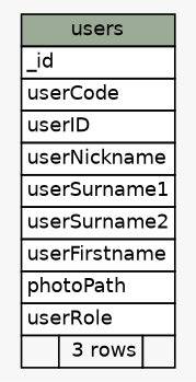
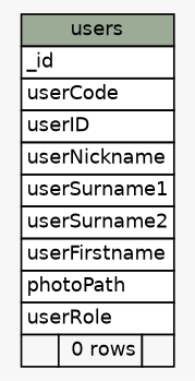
  digraph {
    bgcolor="#f7f7f7"
    fontname=Helvetica
    fontsize=11
    nodesep=0.18
    rankdir=RL
    ranksep=0.46
-   n1 [fontname=Helvetica fontsize=11 label=<     <TABLE BORDER="0" CELLBORDER="1" CELLSPACING="0" BGCOLOR="#ffffff">       <TR><TD COLSPAN="3" BGCOLOR="#9bab96" ALIGN="CENTER">users</TD></TR>       <TR><TD PORT="_id" COLSPAN="3" ALIGN="LEFT">_id</TD></TR>       <TR><TD PORT="userCode" COLSPAN="3" ALIGN="LEFT">userCode</TD></TR>       <TR><TD PORT="userID" COLSPAN="3" ALIGN="LEFT">userID</TD></TR>       <TR><TD PORT="userNickname" COLSPAN="3" ALIGN="LEFT">userNickname</TD></TR>       <TR><TD PORT="userSurname1" COLSPAN="3" ALIGN="LEFT">userSurname1</TD></TR>       <TR><TD PORT="userSurname2" COLSPAN="3" ALIGN="LEFT">userSurname2</TD></TR>       <TR><TD PORT="userFirstname" COLSPAN="3" ALIGN="LEFT">userFirstname</TD></TR>       <TR><TD PORT="photoPath" COLSPAN="3" ALIGN="LEFT">photoPath</TD></TR>       <TR><TD PORT="userRole" COLSPAN="3" ALIGN="LEFT">userRole</TD></TR>       <TR><TD ALIGN="LEFT" BGCOLOR="#f7f7f7">  </TD><TD ALIGN="RIGHT" BGCOLOR="#f7f7f7">3 rows</TD><TD ALIGN="RIGHT" BGCOLOR="#f7f7f7">  </TD></TR>     </TABLE>> shape=plaintext]
+   n1 [fontname=Helvetica fontsize=11 label=<     <TABLE BORDER="0" CELLBORDER="1" CELLSPACING="0" BGCOLOR="#ffffff">       <TR><TD COLSPAN="3" BGCOLOR="#9bab96" ALIGN="CENTER">users</TD></TR>       <TR><TD PORT="_id" COLSPAN="3" ALIGN="LEFT">_id</TD></TR>       <TR><TD PORT="userCode" COLSPAN="3" ALIGN="LEFT">userCode</TD></TR>       <TR><TD PORT="userID" COLSPAN="3" ALIGN="LEFT">userID</TD></TR>       <TR><TD PORT="userNickname" COLSPAN="3" ALIGN="LEFT">userNickname</TD></TR>       <TR><TD PORT="userSurname1" COLSPAN="3" ALIGN="LEFT">userSurname1</TD></TR>       <TR><TD PORT="userSurname2" COLSPAN="3" ALIGN="LEFT">userSurname2</TD></TR>       <TR><TD PORT="userFirstname" COLSPAN="3" ALIGN="LEFT">userFirstname</TD></TR>       <TR><TD PORT="photoPath" COLSPAN="3" ALIGN="LEFT">photoPath</TD></TR>       <TR><TD PORT="userRole" COLSPAN="3" ALIGN="LEFT">userRole</TD></TR>       <TR><TD ALIGN="LEFT" BGCOLOR="#f7f7f7">  </TD><TD ALIGN="RIGHT" BGCOLOR="#f7f7f7">0 rows</TD><TD ALIGN="RIGHT" BGCOLOR="#f7f7f7">  </TD></TR>     </TABLE>> shape=plaintext]
  }
